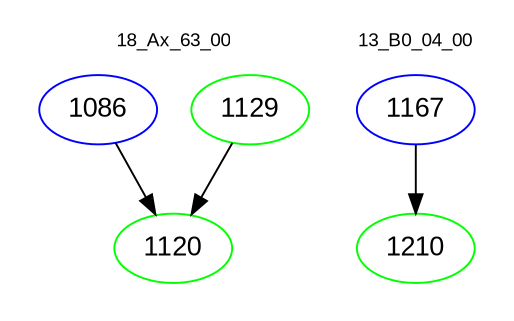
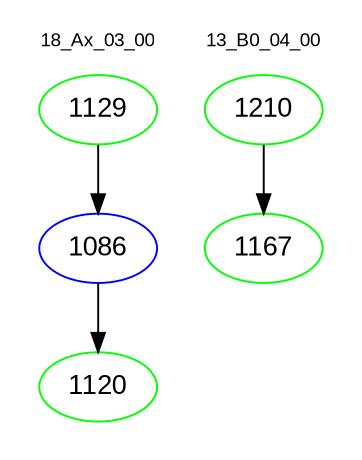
  digraph {
    fontname="Liberation Sans"
    node [color=green fontname="Liberation Sans"]
    edge [color=black fontname="Liberation Sans"]
    n1 [label=1129]
    n2 [color=blue label=1086]
    n3 [label=1120]
-   n4 [color=blue label=1167]
+   n4 [label=1167]
    n5 [label=1210]
    subgraph cluster_1 {
      color=white
      fontsize=10
-     label="18_Ax_63_00"
+     label="18_Ax_03_00"
      n1
      n2
      n3
    }
    subgraph cluster_2 {
      color=white
      fontsize=10
      label="13_B0_04_00"
      n4
      n5
    }
-   n1 -> n3
+   n1 -> n2
    n2 -> n3
-   n4 -> n5
+   n5 -> n4
  }
